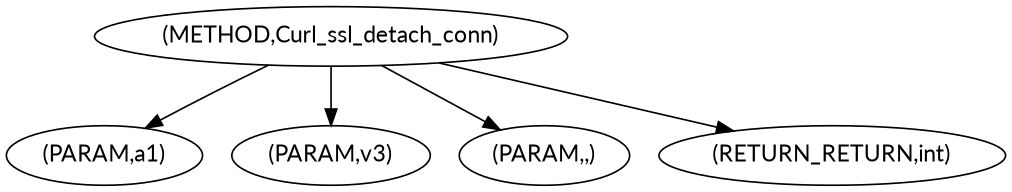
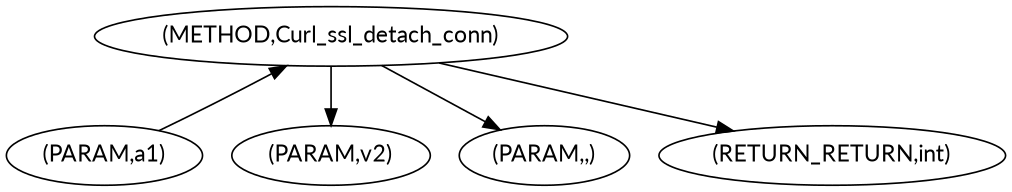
  digraph {
    fontname=Lato
    node [fontname=Lato]
    edge [fontname=Lato]
    n1 [label="(METHOD,Curl_ssl_detach_conn)"]
    n2 [label="(PARAM,a1)"]
-   n3 [label="(PARAM,v3)"]
+   n3 [label="(PARAM,v2)"]
    n4 [label="(PARAM,,)"]
    n5 [label="(RETURN_RETURN,int)"]
-   n1 -> n2
+   n2 -> n1
    n1 -> n3
    n1 -> n4
    n1 -> n5
  }
